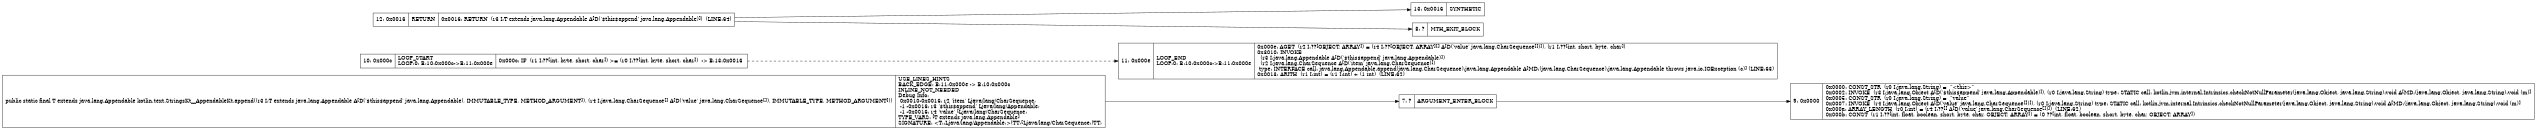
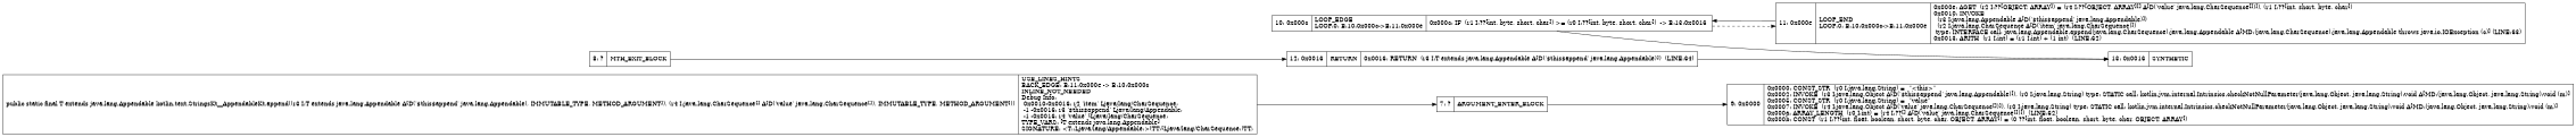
  digraph {
    rankdir=LR
    node [shape=record]
    n1 [label="{7\:\ ?|ARGUMENT_ENTER_BLOCK\l}"]
    n2 [label="{9\:\ 0x0000|0x0000: CONST_STR  (r0 I:java.lang.String) =  \"\<this\>\" \l0x0002: INVOKE  (r3 I:java.lang.Object A[D('$this$append' java.lang.Appendable)]), (r0 I:java.lang.String) type: STATIC call: kotlin.jvm.internal.Intrinsics.checkNotNullParameter(java.lang.Object, java.lang.String):void A[MD:(java.lang.Object, java.lang.String):void (m)]\l0x0005: CONST_STR  (r0 I:java.lang.String) =  \"value\" \l0x0007: INVOKE  (r4 I:java.lang.Object A[D('value' java.lang.CharSequence[])]), (r0 I:java.lang.String) type: STATIC call: kotlin.jvm.internal.Intrinsics.checkNotNullParameter(java.lang.Object, java.lang.String):void A[MD:(java.lang.Object, java.lang.String):void (m)]\l0x000a: ARRAY_LENGTH  (r0 I:int) = (r4 I:??[] A[D('value' java.lang.CharSequence[])])  (LINE:62)\l0x000b: CONST  (r1 I:??[int, float, boolean, short, byte, char, OBJECT, ARRAY]) = (0 ??[int, float, boolean, short, byte, char, OBJECT, ARRAY]) \l}"]
-   n3 [label="{10\:\ 0x000c|LOOP_START\lLOOP:0: B:10:0x000c\-\>B:11:0x000e\l|0x000c: IF  (r1 I:??[int, byte, short, char]) \>= (r0 I:??[int, byte, short, char])  \-\> B:13:0x0016 \l}"]
-   n4 [label="{11\:\ 0x000e|LOOP_END\lLOOP:0: B:10:0x000c\-\>B:11:0x000e\l|0x000e: AGET  (r2 I:??[OBJECT, ARRAY]) = (r4 I:??[OBJECT, ARRAY][] A[D('value' java.lang.CharSequence[])]), (r1 I:??[int, short, byte, char]) \l0x3010: INVOKE  \l  (r3 I:java.lang.Appendable A[D('$this$append' java.lang.Appendable)])\l  (r2 I:java.lang.CharSequence A[D('item' java.lang.CharSequence)])\l type: INTERFACE call: java.lang.Appendable.append(java.lang.CharSequence):java.lang.Appendable A[MD:(java.lang.CharSequence):java.lang.Appendable throws java.io.IOException (c)] (LINE:63)\l0x0013: ARITH  (r1 I:int) = (r1 I:int) + (1 int)  (LINE:62)\l}"]
+   n3 [label="{10\:\ 0x000c|LOOP_EDGE\lLOOP:0: B:10:0x000c\-\>B:11:0x000e\l|0x000c: IF  (r1 I:??[int, byte, short, char]) \>= (r0 I:??[int, byte, short, char])  \-\> B:13:0x0016 \l}"]
+   n4 [label="{11\:\ 0x000e|LOOP_END\lLOOP:0: B:10:0x000c\-\>B:11:0x000e\l|0x000e: AGET  (r2 I:??[OBJECT, ARRAY]) = (r4 I:??[OBJECT, ARRAY][] A[D('value' java.lang.CharSequence[])]), (r1 I:??[int, short, byte, char]) \l0x0010: INVOKE  \l  (r3 I:java.lang.Appendable A[D('$this$append' java.lang.Appendable)])\l  (r2 I:java.lang.CharSequence A[D('item' java.lang.CharSequence)])\l type: INTERFACE call: java.lang.Appendable.append(java.lang.CharSequence):java.lang.Appendable A[MD:(java.lang.CharSequence):java.lang.Appendable throws java.io.IOException (c)] (LINE:63)\l0x0013: ARITH  (r1 I:int) = (r1 I:int) + (1 int)  (LINE:62)\l}"]
    n5 [label="{13\:\ 0x0016|SYNTHETIC\l}"]
    n6 [label="{12\:\ 0x0016|RETURN\l|0x0016: RETURN  (r3 I:T extends java.lang.Appendable A[D('$this$append' java.lang.Appendable)])  (LINE:64)\l}"]
    n7 [label="{8\:\ ?|MTH_EXIT_BLOCK\l}"]
    n8 [label="{public static final T extends java.lang.Appendable kotlin.text.StringsKt__AppendableKt.append((r3 I:T extends java.lang.Appendable A[D('$this$append' java.lang.Appendable), IMMUTABLE_TYPE, METHOD_ARGUMENT]), (r4 I:java.lang.CharSequence[] A[D('value' java.lang.CharSequence[]), IMMUTABLE_TYPE, METHOD_ARGUMENT]))  | USE_LINES_HINTS\lBACK_EDGE: B:11:0x000e \-\> B:10:0x000c\lINLINE_NOT_NEEDED\lDebug Info:\l  0x0010\-0x0016: r2 'item' Ljava\/lang\/CharSequence;\l  \-1 \-0x0016: r3 '$this$append' Ljava\/lang\/Appendable;\l  \-1 \-0x0016: r4 'value' [Ljava\/lang\/CharSequence;\lTYPE_VARS: [T extends java.lang.Appendable]\lSIGNATURE: \<T::Ljava\/lang\/Appendable;\>(TT;[Ljava\/lang\/CharSequence;)TT;\l}"]
    n1 -> n2
    n3 -> n4 [style=dashed]
+   n3 -> n5
+   n4 -> n3
    n6 -> n5
-   n6 -> n7
+   n7 -> n6
    n8 -> n1
  }
